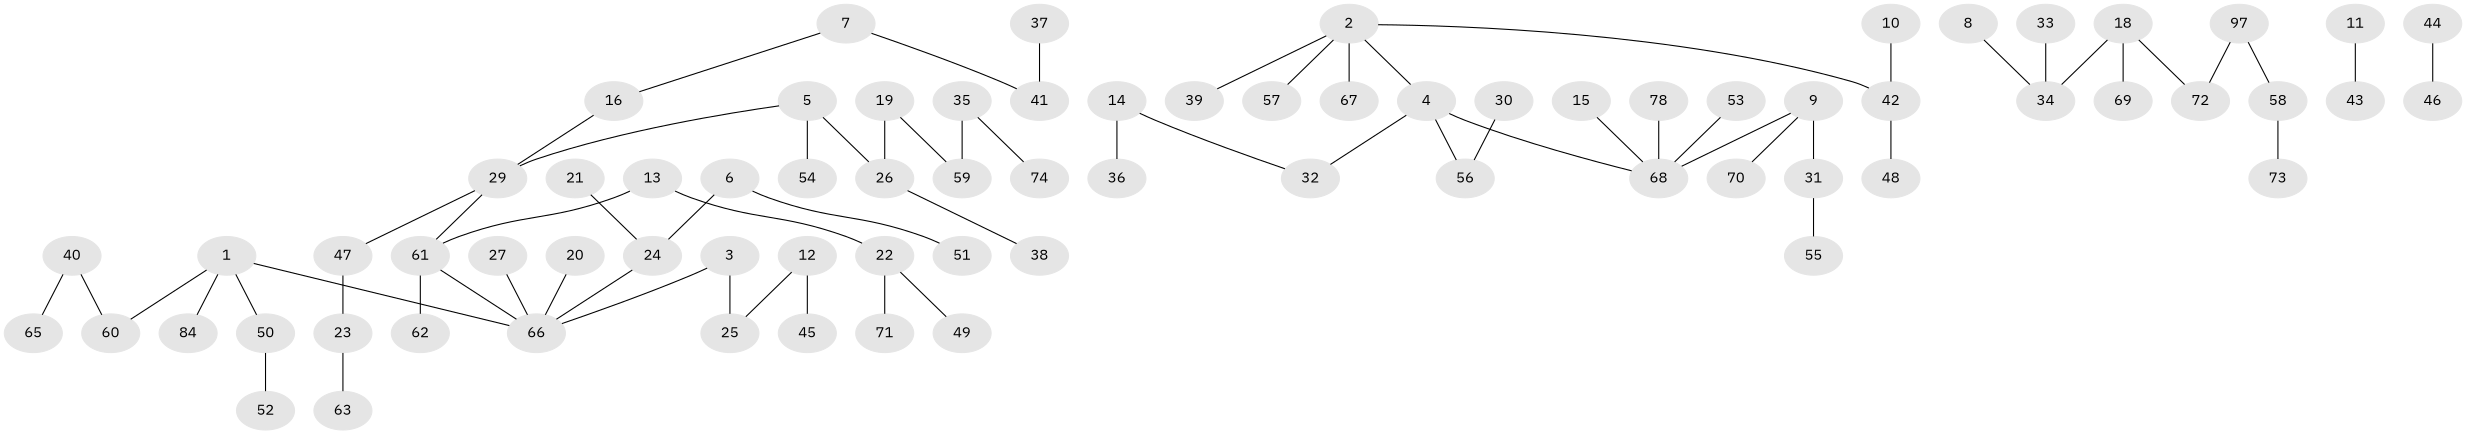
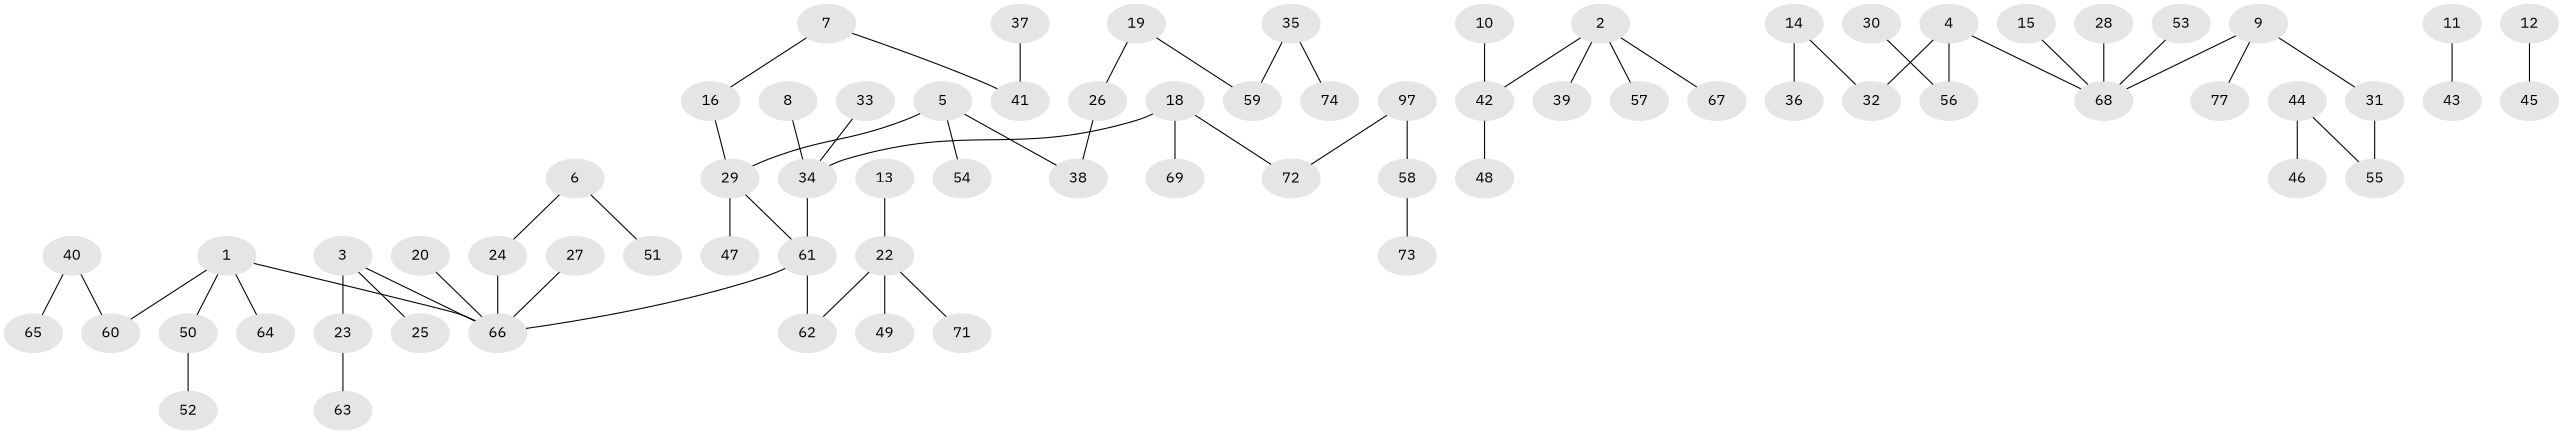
  graph {
    fontname="IBM Plex Sans"
    node [color=gray90 fontname="IBM Plex Sans" style=filled]
    edge [fontname="IBM Plex Sans" weight=1.0]
    1
    50
    60
-   64 [label=84]
+   64
    66
    52
    2
    4
    39
    42
    57
    67
    32
    56
    68
    48
    3
    23
    25
    63
    5
    26
    29
    54
    38
    61
    47
    6
    24
    51
    7
    16
    41
    8
    34
    9
    31
-   70
+   70 [label=77]
    55
    10
    11
    43
    62
    12
    45
    13
    22
    49
    71
    14
    36
    15
    n53 [label=97]
    58
    72
    73
    18
    69
    19
    59
    20
-   21
    27
-   28 [label=78]
+   28
    30
    33
    35
    74
    37
    40
    65
    44
    46
    53
    1 -- 50
    1 -- 60
    1 -- 64
    1 -- 66
    50 -- 52
-   2 -- 4
    2 -- 39
    2 -- 42
    2 -- 57
    2 -- 67
    4 -- 32
    4 -- 56
    4 -- 68
    42 -- 48
    3 -- 66
-   47 -- 23
+   3 -- 23
    3 -- 25
    23 -- 63
-   5 -- 26
+   5 -- 38
    5 -- 29
    5 -- 54
    26 -- 38
    29 -- 61
    29 -- 47
    61 -- 66
    61 -- 62
    6 -- 24
    6 -- 51
    24 -- 66
    7 -- 16
    7 -- 41
    16 -- 29
    8 -- 34
-   13 -- 61
+   34 -- 61
    9 -- 68
    9 -- 31
    9 -- 70
    31 -- 55
    10 -- 42
    11 -- 43
-   12 -- 25
    12 -- 45
    13 -- 22
+   22 -- 62
    22 -- 49
    22 -- 71
    14 -- 32
    14 -- 36
    15 -- 68
    n53 -- 58
    n53 -- 72
    58 -- 73
    18 -- 34
    18 -- 72
    18 -- 69
    19 -- 26
    19 -- 59
    20 -- 66
-   21 -- 24
    27 -- 66
    28 -- 68
    30 -- 56
    33 -- 34
    35 -- 59
    35 -- 74
    37 -- 41
    40 -- 60
    40 -- 65
+   44 -- 55
    44 -- 46
    53 -- 68
  }
